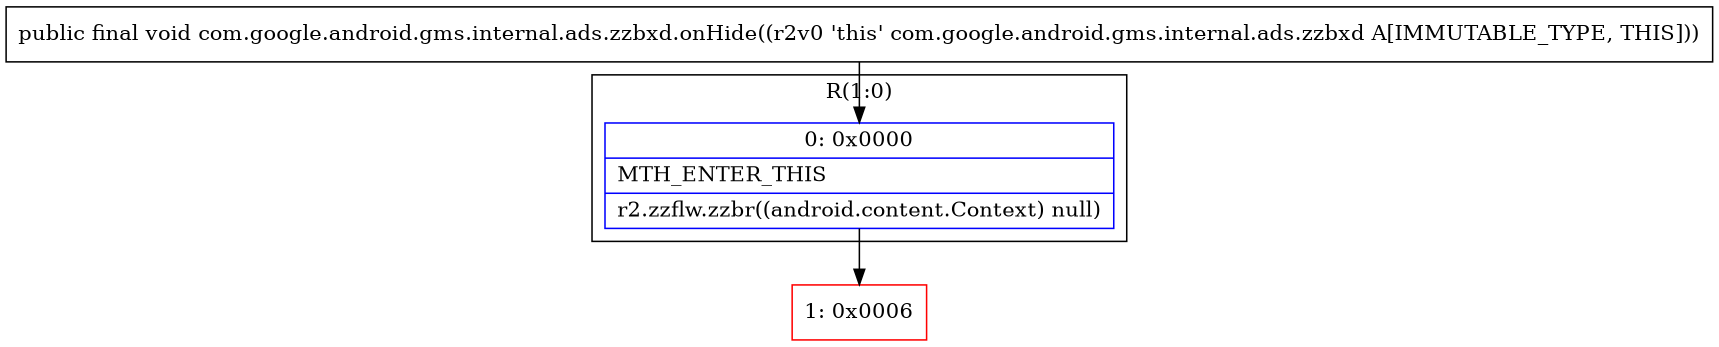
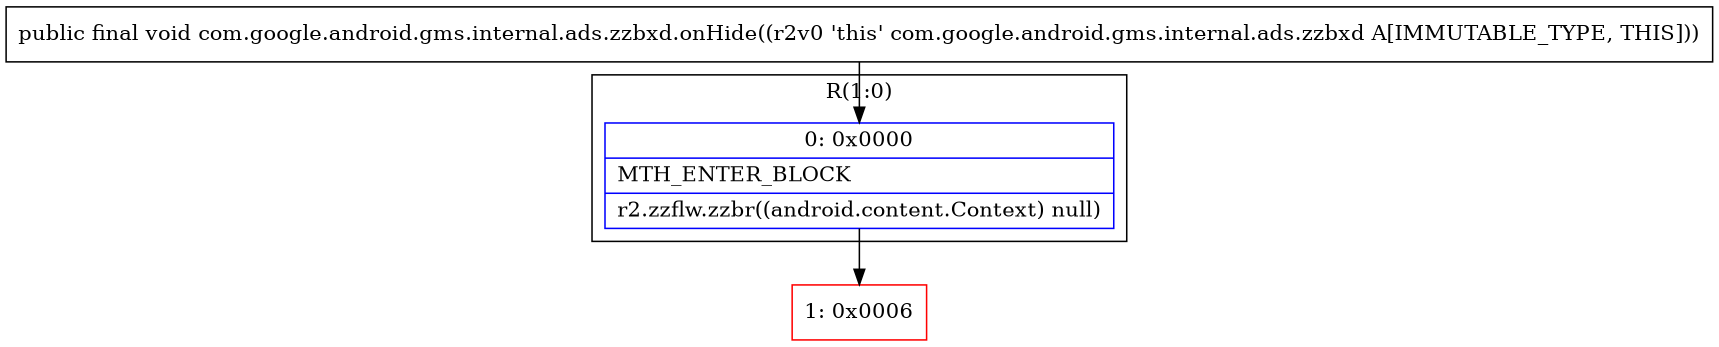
  digraph {
    node [shape=record]
-   n1 [color=blue label="{0\:\ 0x0000|MTH_ENTER_THIS\l|r2.zzflw.zzbr((android.content.Context) null)\l}"]
+   n1 [color=blue label="{0\:\ 0x0000|MTH_ENTER_BLOCK\l|r2.zzflw.zzbr((android.content.Context) null)\l}"]
    n2 [color=red label="{1\:\ 0x0006}"]
    n3 [label="{public final void com.google.android.gms.internal.ads.zzbxd.onHide((r2v0 'this' com.google.android.gms.internal.ads.zzbxd A[IMMUTABLE_TYPE, THIS])) }"]
    subgraph cluster_1 {
      label="R(1:0)"
      n1
    }
    n1 -> n2
    n3 -> n1
  }
